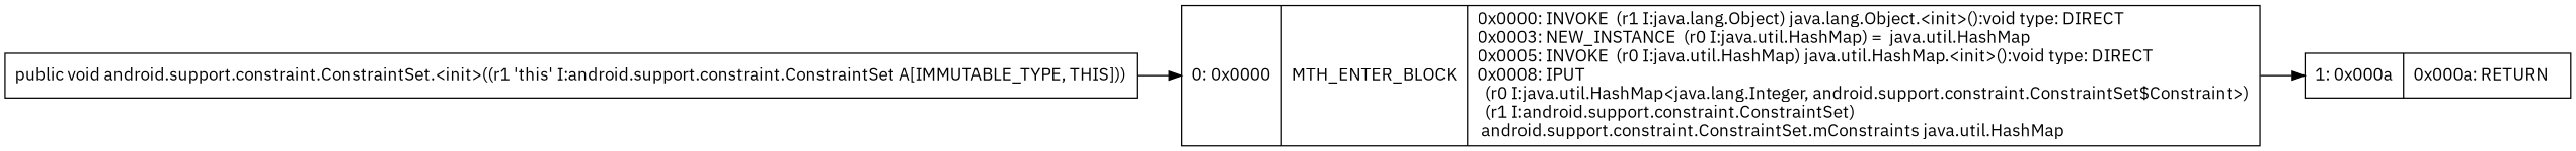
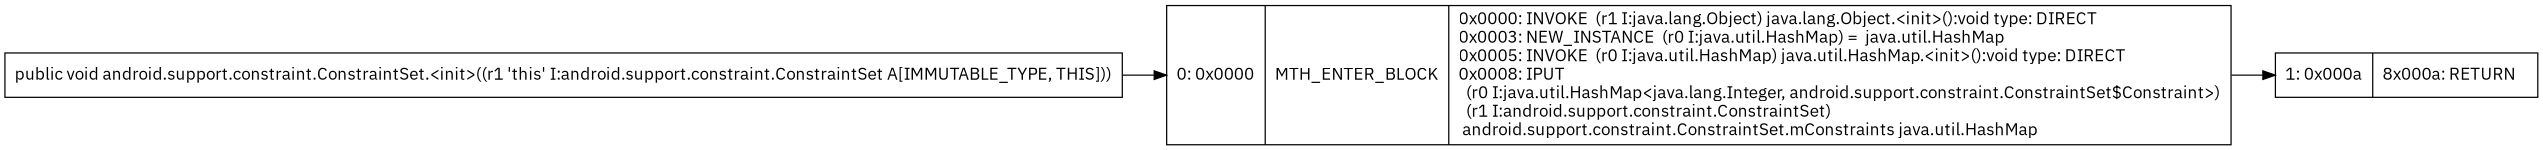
  digraph {
    rankdir=LR
    fontname="IBM Plex Sans"
    node [shape=record fontname="IBM Plex Sans"]
    edge [fontname="IBM Plex Sans"]
    n1 [label="{0\:\ 0x0000|MTH_ENTER_BLOCK\l|0x0000: INVOKE  (r1 I:java.lang.Object) java.lang.Object.\<init\>():void type: DIRECT \l0x0003: NEW_INSTANCE  (r0 I:java.util.HashMap) =  java.util.HashMap \l0x0005: INVOKE  (r0 I:java.util.HashMap) java.util.HashMap.\<init\>():void type: DIRECT \l0x0008: IPUT  \l  (r0 I:java.util.HashMap\<java.lang.Integer, android.support.constraint.ConstraintSet$Constraint\>)\l  (r1 I:android.support.constraint.ConstraintSet)\l android.support.constraint.ConstraintSet.mConstraints java.util.HashMap \l}"]
-   n2 [label="{1\:\ 0x000a|0x000a: RETURN   \l}"]
+   n2 [label="{1\:\ 0x000a|8x000a: RETURN   \l}"]
    n3 [label="{public void android.support.constraint.ConstraintSet.\<init\>((r1 'this' I:android.support.constraint.ConstraintSet A[IMMUTABLE_TYPE, THIS])) }"]
    n1 -> n2
    n3 -> n1
  }
